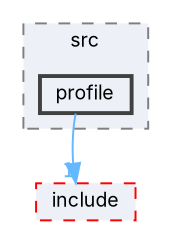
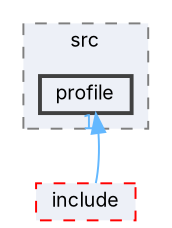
  digraph {
    compound=true
    fontname=Inter
    node [fillcolor="#edf0f7" fontname=Inter fontsize=10 shape=box]
    n1 [color=grey25 height=0.2 label=profile style="filled,bold" width=0.4]
    n2 [color=red height=0.2 label=include style="filled,dashed" width=0.4]
    subgraph cluster_1 {
      bgcolor="#edf0f7"
      fontsize=10
      label=src
      pencolor=grey50
      style="filled,dashed"
      n1
    }
-   n1 -> n2 [color=steelblue1 fontcolor=steelblue1 fontname=Inter fontsize=10 headlabel=1 labeldistance=1.5 labelfontname=Helvetica labelfontsize=10]
+   n2 -> n1 [color=steelblue1 fontcolor=steelblue1 fontname=Inter fontsize=10 headlabel=1 labeldistance=1.5 labelfontname=Helvetica labelfontsize=10]
  }
